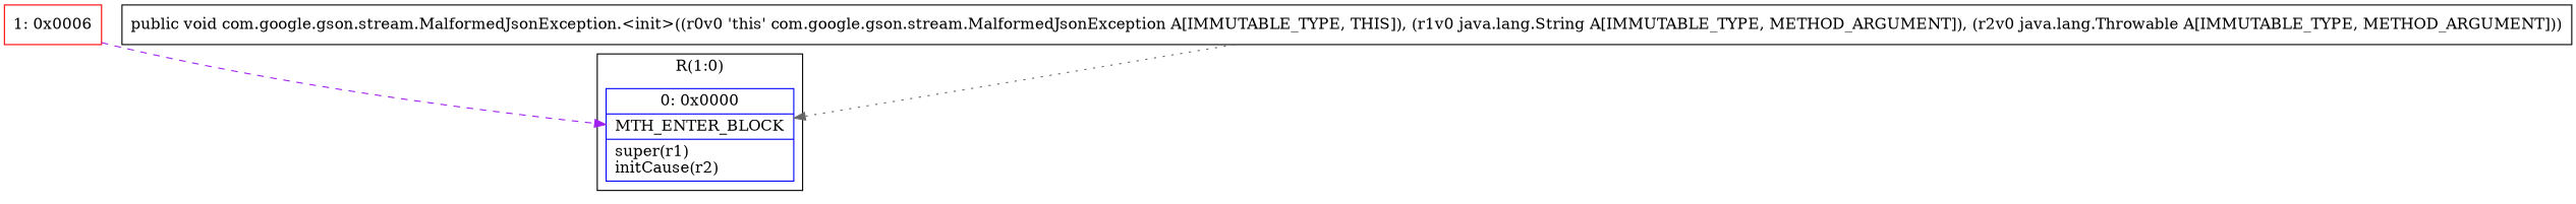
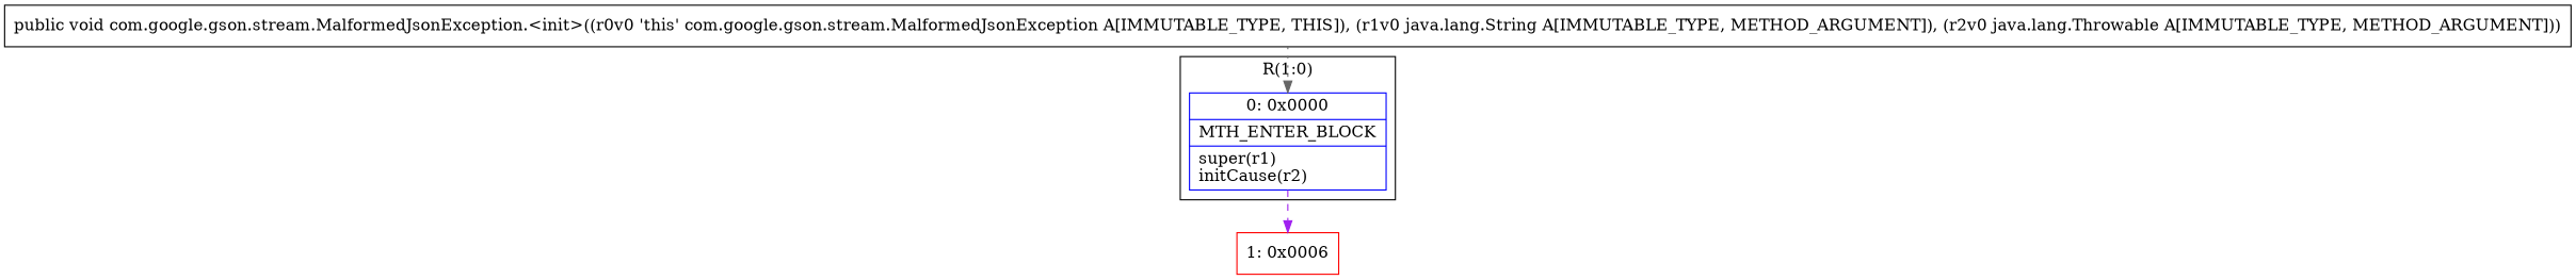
  digraph {
    node [shape=record]
    n1 [color=blue label="{0\:\ 0x0000|MTH_ENTER_BLOCK\l|super(r1)\linitCause(r2)\l}"]
    n2 [color=red label="{1\:\ 0x0006}"]
    n3 [label="{public void com.google.gson.stream.MalformedJsonException.\<init\>((r0v0 'this' com.google.gson.stream.MalformedJsonException A[IMMUTABLE_TYPE, THIS]), (r1v0 java.lang.String A[IMMUTABLE_TYPE, METHOD_ARGUMENT]), (r2v0 java.lang.Throwable A[IMMUTABLE_TYPE, METHOD_ARGUMENT])) }"]
    subgraph cluster_1 {
      label="R(1:0)"
      n1
    }
-   n2 -> n1 [color=purple style=dashed]
+   n1 -> n2 [color=purple style=dashed]
    n3 -> n1 [color=gray40 style=dotted]
  }
